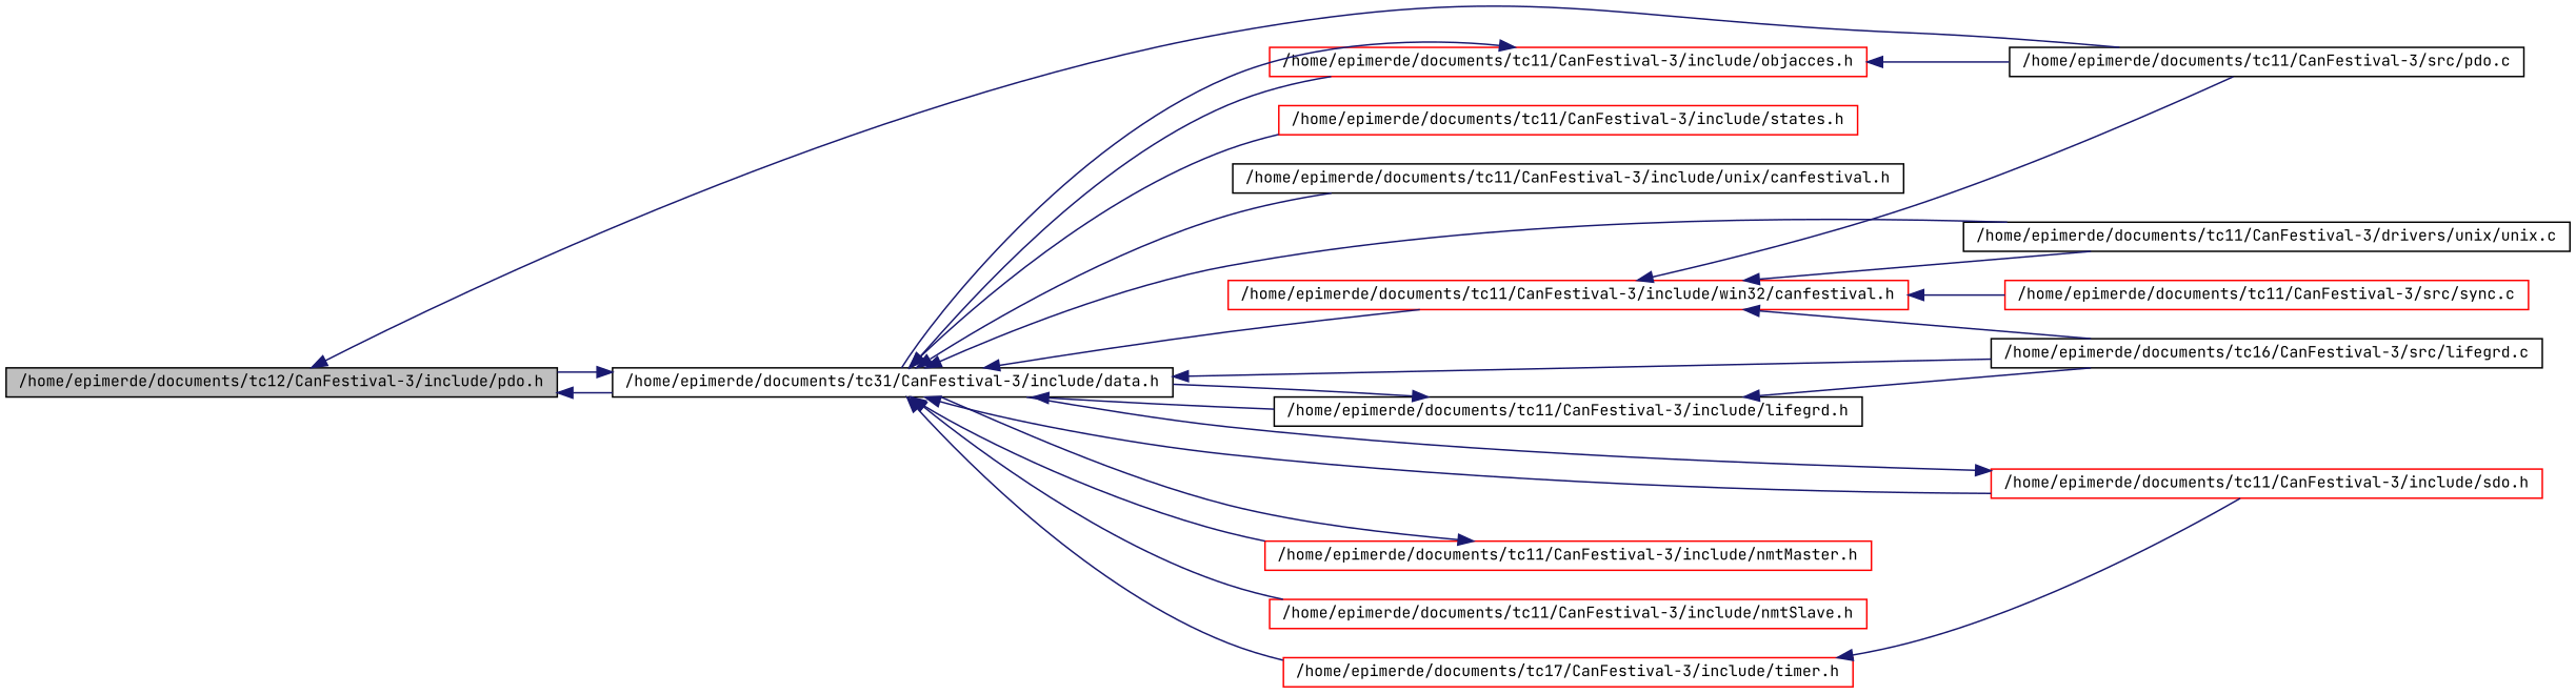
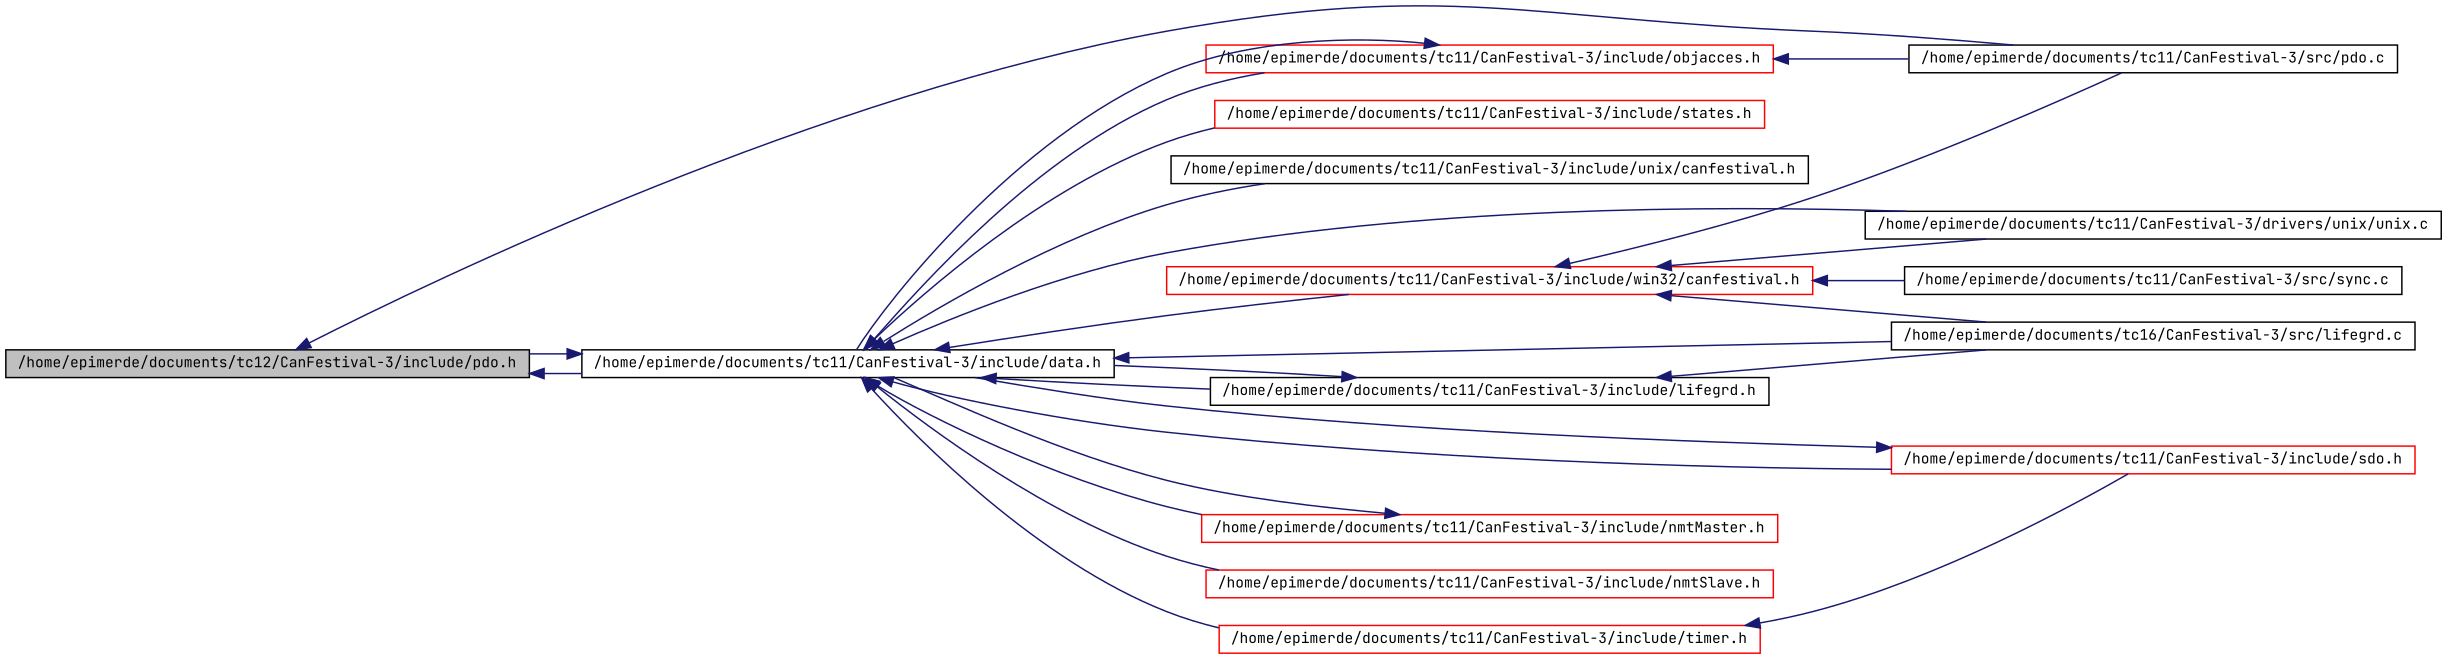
  digraph {
    fontname="JetBrains Mono"
    rankdir=LR
    node [color=black fillcolor=white fontname="JetBrains Mono" fontsize=10 shape=record style=filled]
    edge [color=midnightblue dir=back fontname="JetBrains Mono" fontsize=10 labelfontname="FreeSans.ttf" labelfontsize=10 style=solid]
    n1 [fillcolor=grey75 fontcolor=black height=0.2 label="/home/epimerde/documents/tc12/CanFestival-3/include/pdo.h" width=0.4]
    n2 [height=0.2 label="/home/epimerde/documents/tc11/CanFestival-3/src/pdo.c" width=0.4]
-   n3 [height=0.2 label="/home/epimerde/documents/tc31/CanFestival-3/include/data.h" width=0.4]
+   n3 [height=0.2 label="/home/epimerde/documents/tc11/CanFestival-3/include/data.h" width=0.4]
    n4 [height=0.2 label="/home/epimerde/documents/tc11/CanFestival-3/drivers/unix/unix.c" width=0.4]
    n5 [height=0.2 label="/home/epimerde/documents/tc16/CanFestival-3/src/lifegrd.c" width=0.4]
    n6 [color=red height=0.2 label="/home/epimerde/documents/tc11/CanFestival-3/include/objacces.h" width=0.4]
    n7 [height=0.2 label="/home/epimerde/documents/tc11/CanFestival-3/include/lifegrd.h" width=0.4]
    n8 [color=red height=0.2 label="/home/epimerde/documents/tc11/CanFestival-3/include/nmtMaster.h" width=0.4]
    n9 [color=red height=0.2 label="/home/epimerde/documents/tc11/CanFestival-3/include/nmtSlave.h" width=0.4]
-   n10 [color=red height=0.2 label="/home/epimerde/documents/tc17/CanFestival-3/include/timer.h" width=0.4]
+   n10 [color=red height=0.2 label="/home/epimerde/documents/tc11/CanFestival-3/include/timer.h" width=0.4]
    n11 [color=red height=0.2 label="/home/epimerde/documents/tc11/CanFestival-3/include/sdo.h" width=0.4]
    n12 [color=red height=0.2 label="/home/epimerde/documents/tc11/CanFestival-3/include/states.h" width=0.4]
    n13 [height=0.2 label="/home/epimerde/documents/tc11/CanFestival-3/include/unix/canfestival.h" width=0.4]
    n14 [color=red height=0.2 label="/home/epimerde/documents/tc11/CanFestival-3/include/win32/canfestival.h" width=0.4]
-   n15 [color=red height=0.2 label="/home/epimerde/documents/tc11/CanFestival-3/src/sync.c" width=0.4]
+   n15 [height=0.2 label="/home/epimerde/documents/tc11/CanFestival-3/src/sync.c" width=0.4]
    n1 -> n2
    n1 -> n3
    n3 -> n1
    n3 -> n4
    n3 -> n5
    n3 -> n6
    n3 -> n7
    n3 -> n8
    n3 -> n9
    n3 -> n10
    n3 -> n11
    n3 -> n12
    n3 -> n13
    n3 -> n14
    n6 -> n2
    n6 -> n3
    n7 -> n3
    n7 -> n5
    n8 -> n3
    n10 -> n11
    n11 -> n3
    n14 -> n2
    n14 -> n4
    n14 -> n5
    n14 -> n15
  }
